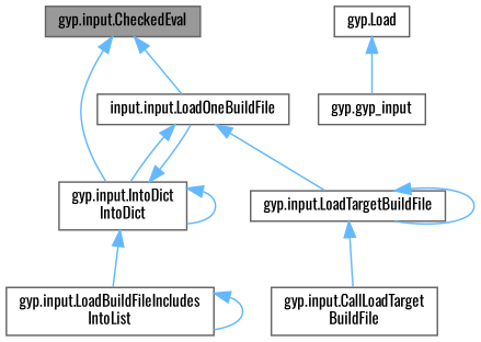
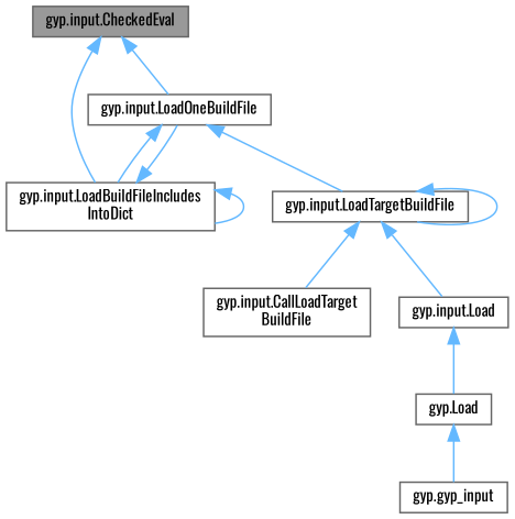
  digraph {
    fontname=Oswald
    rankdir=TB
    node [color=grey40 fillcolor=white fontname=Oswald fontsize=10 shape=box style=filled]
    edge [color=steelblue1 dir=back fontname=Oswald fontsize=10 labelfontname=Helvetica labelfontsize=10 style=solid]
    n1 [color=gray40 fillcolor=grey60 fontcolor=black height=0.2 label="gyp.input.CheckedEval" width=0.4]
-   n2 [height=0.2 label="input.input.LoadOneBuildFile" width=0.4]
-   n3 [height=0.2 label="gyp.input.IntoDict\lIntoDict" width=0.4]
+   n2 [height=0.2 label="gyp.input.LoadOneBuildFile" width=0.4]
+   n3 [height=0.2 label="gyp.input.LoadBuildFileIncludes\lIntoDict" width=0.4]
    n4 [height=0.2 label="gyp.input.LoadTargetBuildFile" width=0.4]
-   n5 [height=0.2 label="gyp.input.LoadBuildFileIncludes\lIntoList" width=0.4]
    n6 [height=0.2 label="gyp.input.CallLoadTarget\lBuildFile" width=0.4]
+   n7 [height=0.2 label="gyp.input.Load" width=0.4]
    n8 [height=0.2 label="gyp.Load" width=0.4]
    n9 [height=0.2 label="gyp.gyp_input" width=0.4]
    n1 -> n2
    n1 -> n3
    n2 -> n3
    n2 -> n4
    n3 -> n2
    n3 -> n3
-   n3 -> n5
    n4 -> n4
    n4 -> n6
-   n5 -> n5
+   n4 -> n7
+   n7 -> n8
    n8 -> n9
  }
